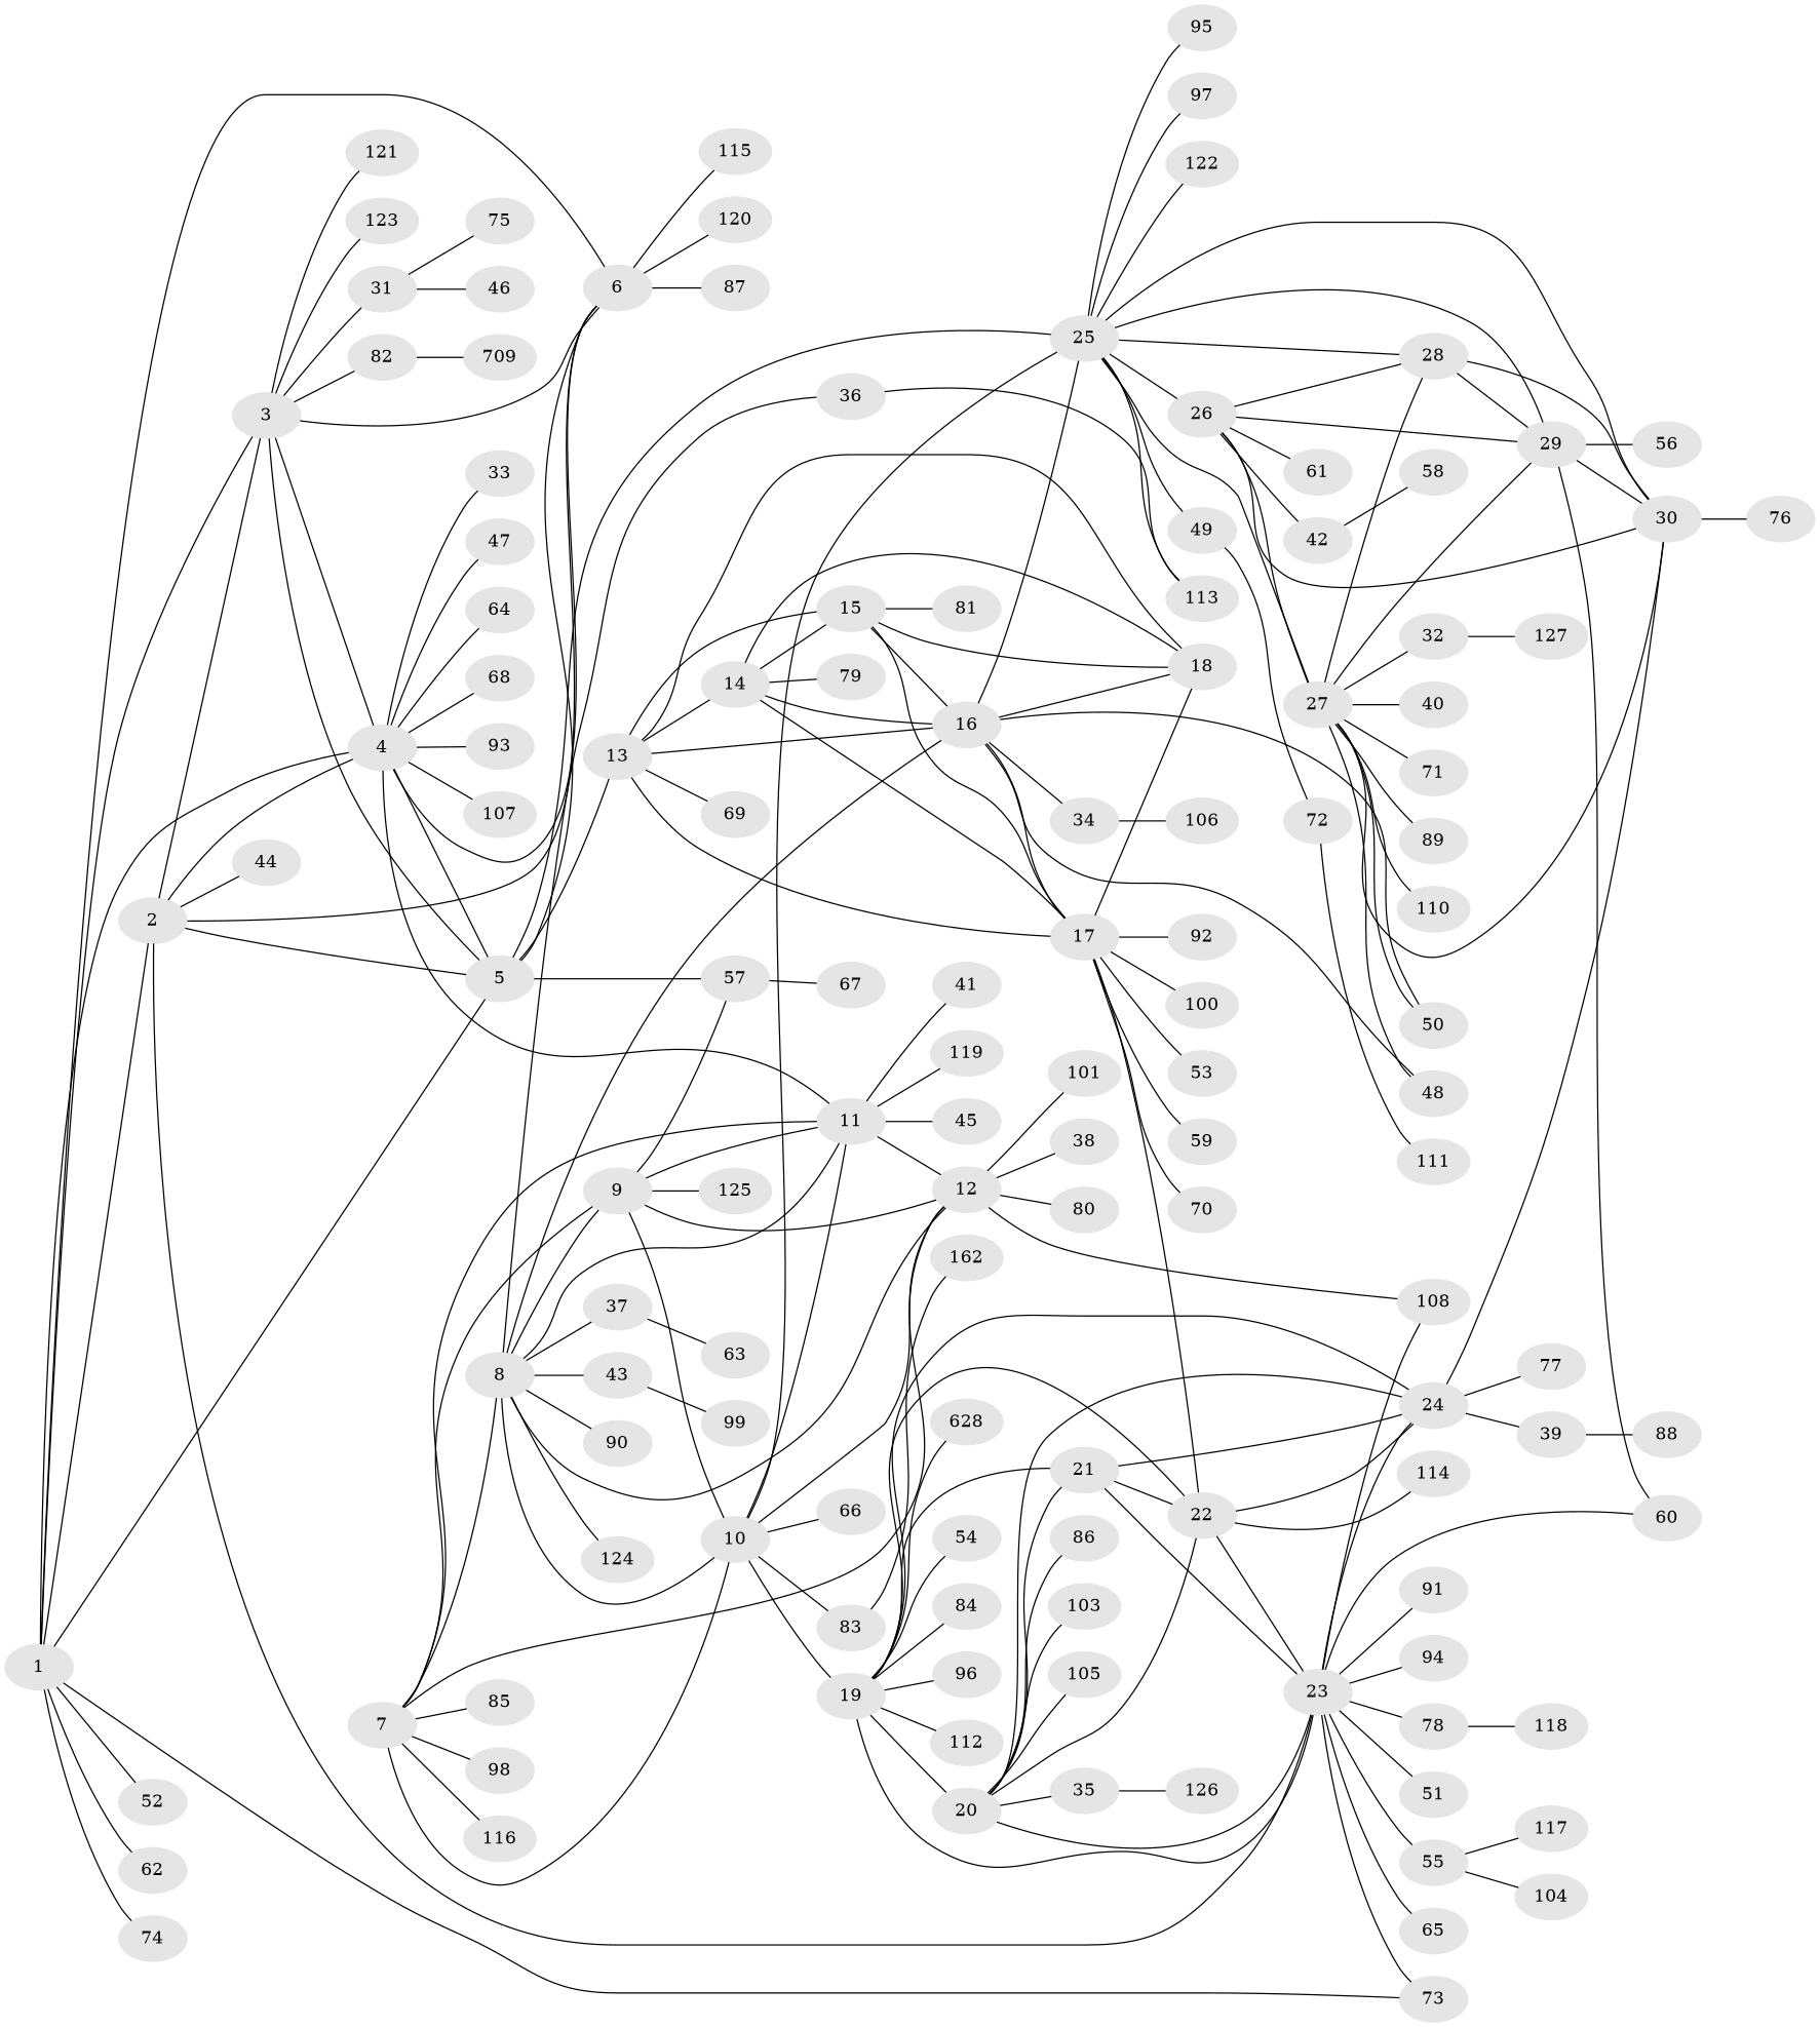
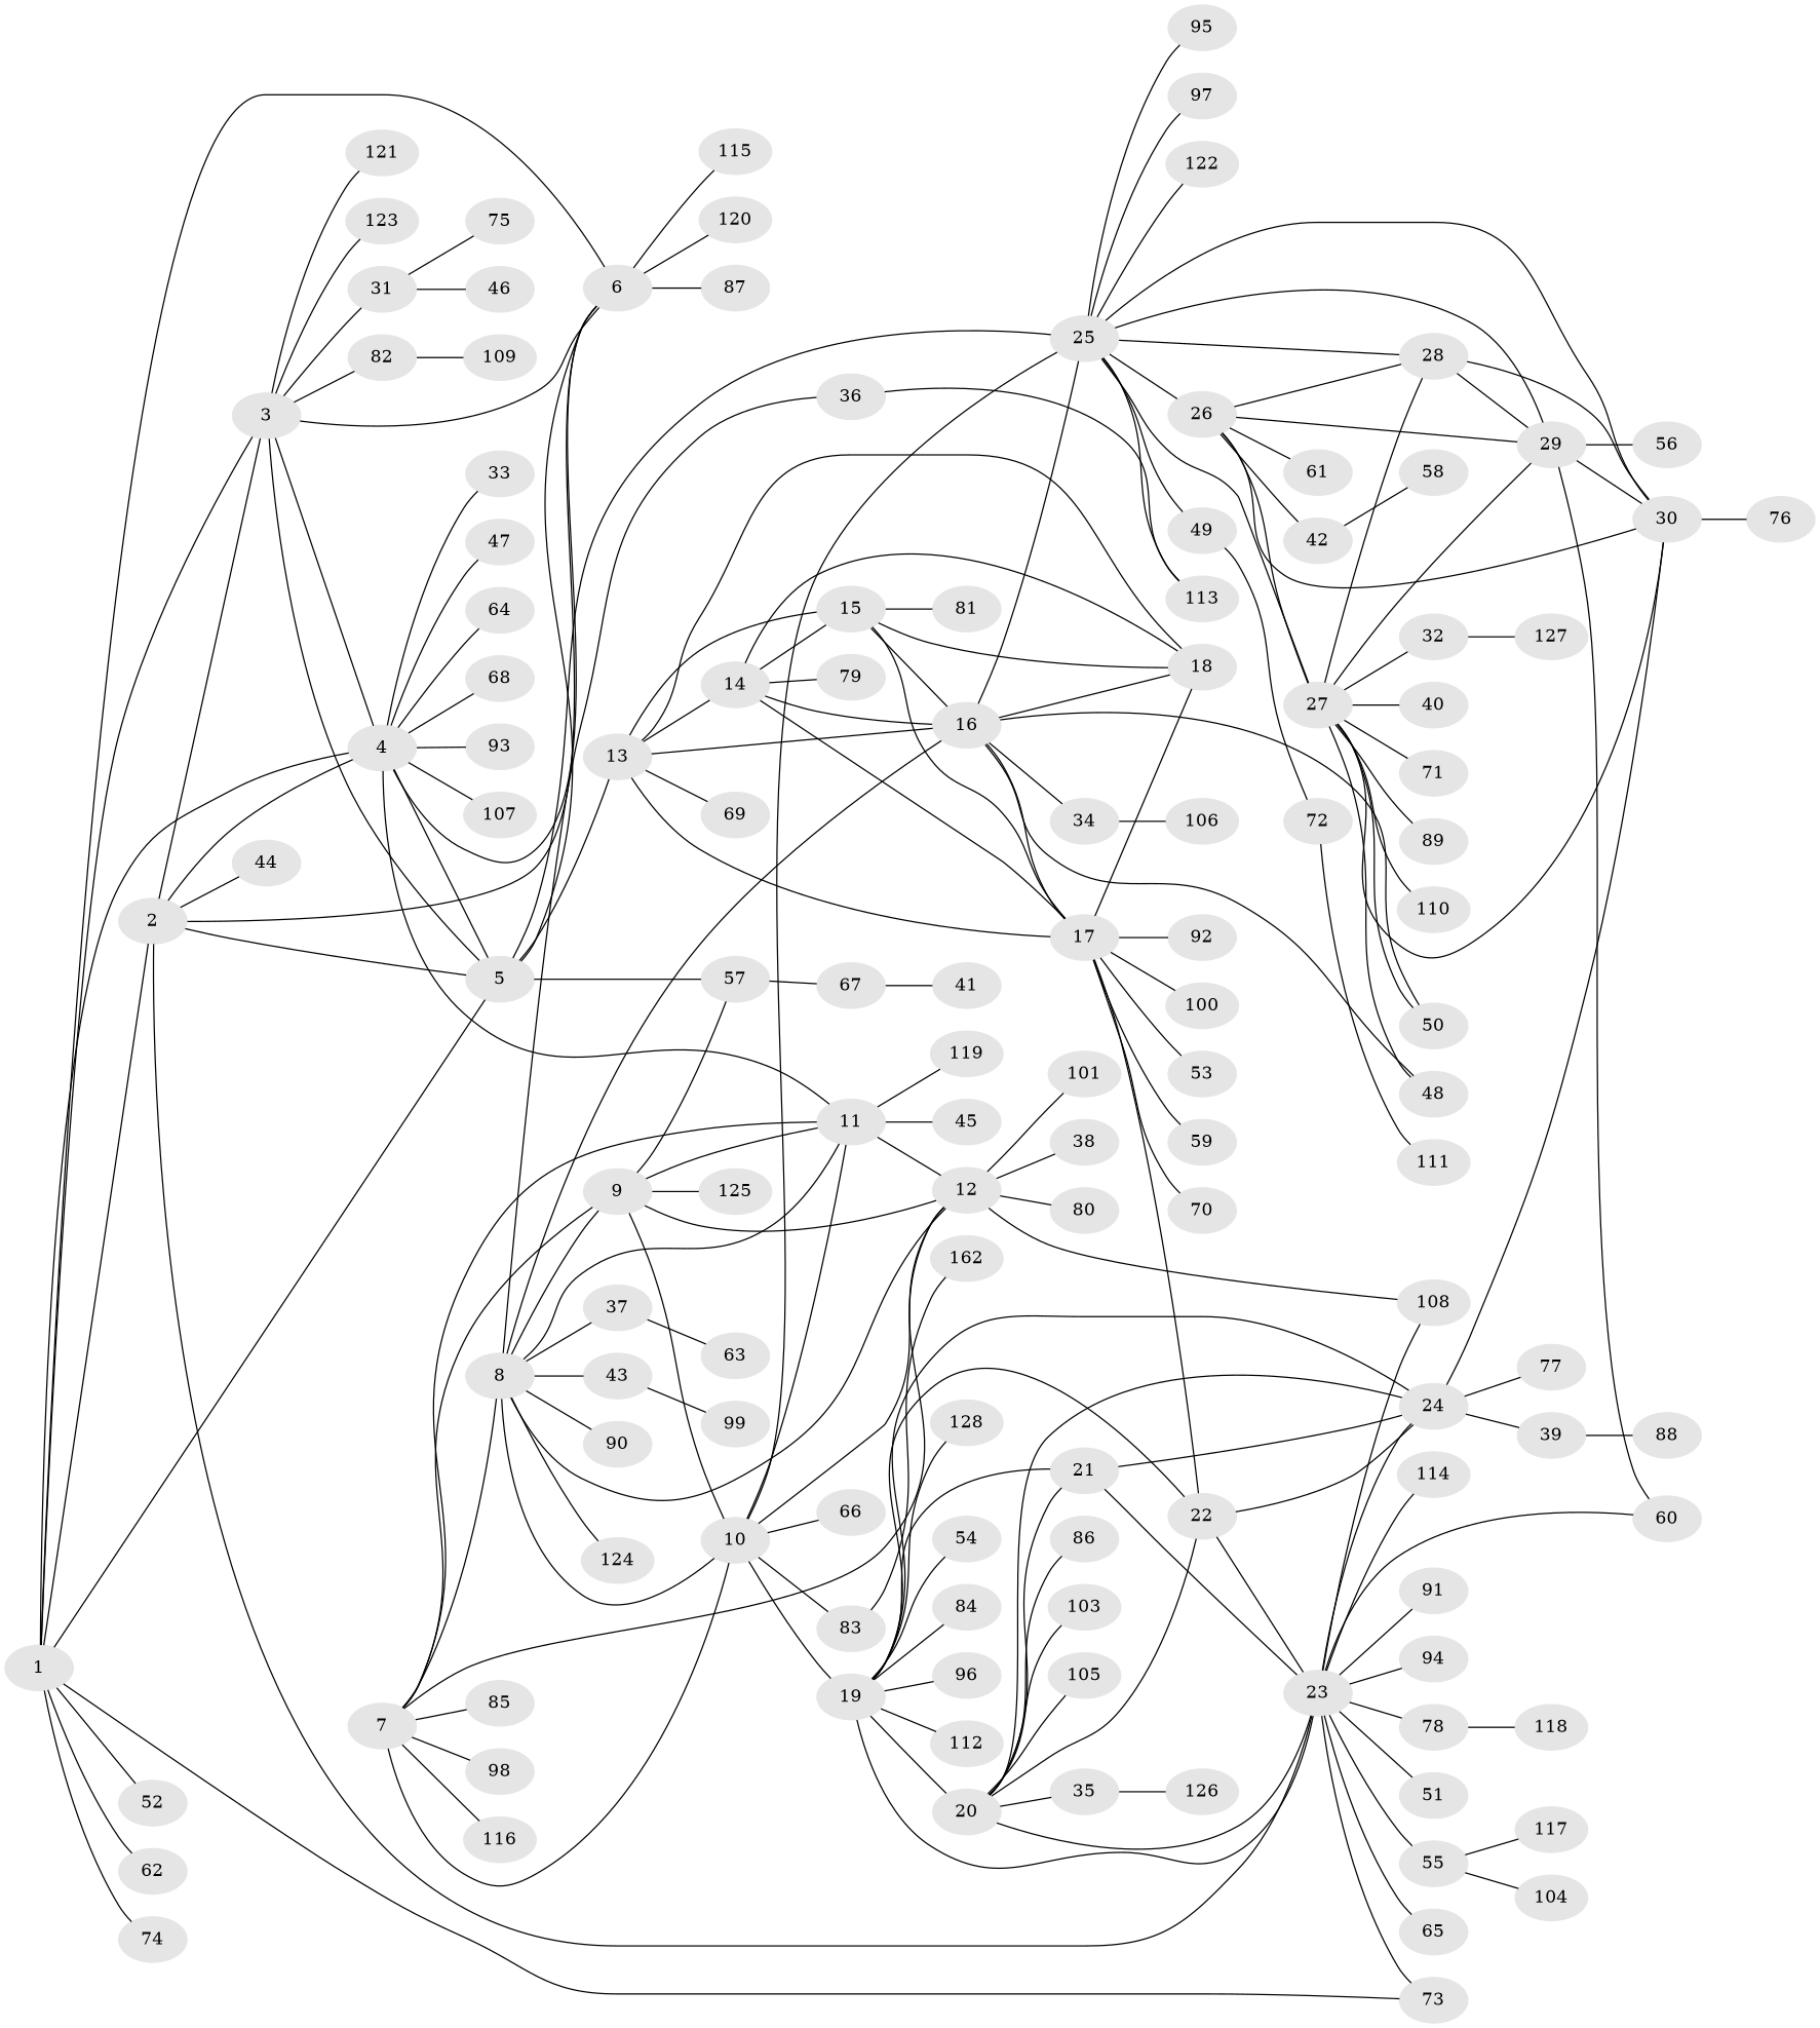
  graph {
    rankdir=LR
    node [color=gray90 style=filled]
    1
    2
    3
    4
    5
    6
    52
    62
    73
    74
    44
    23
    31
    82
    121
    123
    11
    33
    47
    64
    68
    93
    107
    13
    25
    57
    87
    115
    120
    108
    24
    51
    55
    60
    65
    78
    91
    94
    46
    75
-   109 [label=709]
+   109
    12
    41
    45
    119
    16
    14
    15
    17
    18
    69
    30
    26
    27
    28
    29
    49
    95
    97
    113
    122
    67
    7
    8
    9
    10
    85
    98
    116
    36
    37
    43
    90
    124
    125
    19
    66
    83
    38
    80
    101
    34
    48
    50
    63
    99
    22
    20
    21
    54
    84
    96
    112
-   128 [label=628]
+   128
    n95 [label=162]
    79
    81
    53
    59
    70
    92
    100
    106
    114
    35
    86
    103
    105
    39
    77
    126
    104
    117
    118
    76
    88
    42
    61
    32
    40
    71
    89
    110
    56
    72
    58
    127
    111
    1 -- 2
    1 -- 3
    1 -- 4
    1 -- 5
    1 -- 6
    1 -- 52
    1 -- 62
    1 -- 73
    1 -- 74
    2 -- 3
    2 -- 4
    2 -- 5
    2 -- 6
    2 -- 44
    2 -- 23
    3 -- 4
    3 -- 5
    3 -- 6
    3 -- 31
    3 -- 82
    3 -- 121
    3 -- 123
    4 -- 5
    4 -- 6
    4 -- 11
    4 -- 33
    4 -- 47
    4 -- 64
    4 -- 68
    4 -- 93
    4 -- 107
    5 -- 6
    5 -- 13
    5 -- 25
    5 -- 57
    6 -- 87
    6 -- 115
    6 -- 120
    23 -- 73
    23 -- 108
    23 -- 24
    23 -- 51
    23 -- 55
    23 -- 60
    23 -- 65
    23 -- 78
    23 -- 91
    23 -- 94
    31 -- 46
    31 -- 75
    82 -- 109
    11 -- 12
-   11 -- 41
+   67 -- 41
    11 -- 45
    11 -- 119
    13 -- 16
    13 -- 14
    13 -- 15
    13 -- 17
    13 -- 18
    13 -- 69
    25 -- 30
    25 -- 26
    25 -- 27
    25 -- 28
    25 -- 29
    25 -- 49
    25 -- 95
    25 -- 97
    25 -- 113
    25 -- 122
    57 -- 67
    24 -- 30
    24 -- 39
    24 -- 77
    55 -- 104
    55 -- 117
    78 -- 118
    12 -- 108
    12 -- 38
    12 -- 80
    12 -- 101
    16 -- 25
    16 -- 17
    16 -- 18
    16 -- 34
    16 -- 48
    16 -- 50
    14 -- 16
    14 -- 15
    14 -- 17
    14 -- 18
    14 -- 79
    15 -- 16
    15 -- 17
    15 -- 18
    15 -- 81
    17 -- 18
    17 -- 22
    17 -- 53
    17 -- 59
    17 -- 70
    17 -- 92
    17 -- 100
    30 -- 76
    26 -- 30
    26 -- 27
    26 -- 28
    26 -- 29
    26 -- 42
    26 -- 61
    27 -- 30
    27 -- 28
    27 -- 29
    27 -- 48
    27 -- 50
    27 -- 32
    27 -- 40
    27 -- 71
    27 -- 89
    27 -- 110
    28 -- 30
    28 -- 29
    29 -- 60
    29 -- 30
    29 -- 56
    49 -- 72
    7 -- 11
    7 -- 12
    7 -- 8
    7 -- 9
    7 -- 10
    7 -- 85
    7 -- 98
    7 -- 116
    8 -- 11
    8 -- 12
    8 -- 16
    8 -- 9
    8 -- 10
    8 -- 36
    8 -- 37
    8 -- 43
    8 -- 90
    8 -- 124
    9 -- 11
    9 -- 57
    9 -- 12
    9 -- 10
    9 -- 125
    10 -- 11
    10 -- 25
    10 -- 12
    10 -- 19
    10 -- 66
    10 -- 83
    36 -- 113
    37 -- 63
    43 -- 99
    19 -- 23
    19 -- 24
    19 -- 22
    19 -- 20
    19 -- 21
    19 -- 54
    19 -- 84
    19 -- 96
    19 -- 112
    19 -- 128
    83 -- n95
    34 -- 106
    22 -- 23
    22 -- 24
-   22 -- 114
+   23 -- 114
    20 -- 23
    20 -- 24
    20 -- 22
    20 -- 21
    20 -- 35
    20 -- 86
    20 -- 103
    20 -- 105
    21 -- 23
    21 -- 24
-   21 -- 22
    35 -- 126
    39 -- 88
    42 -- 58
    32 -- 127
    72 -- 111
  }
